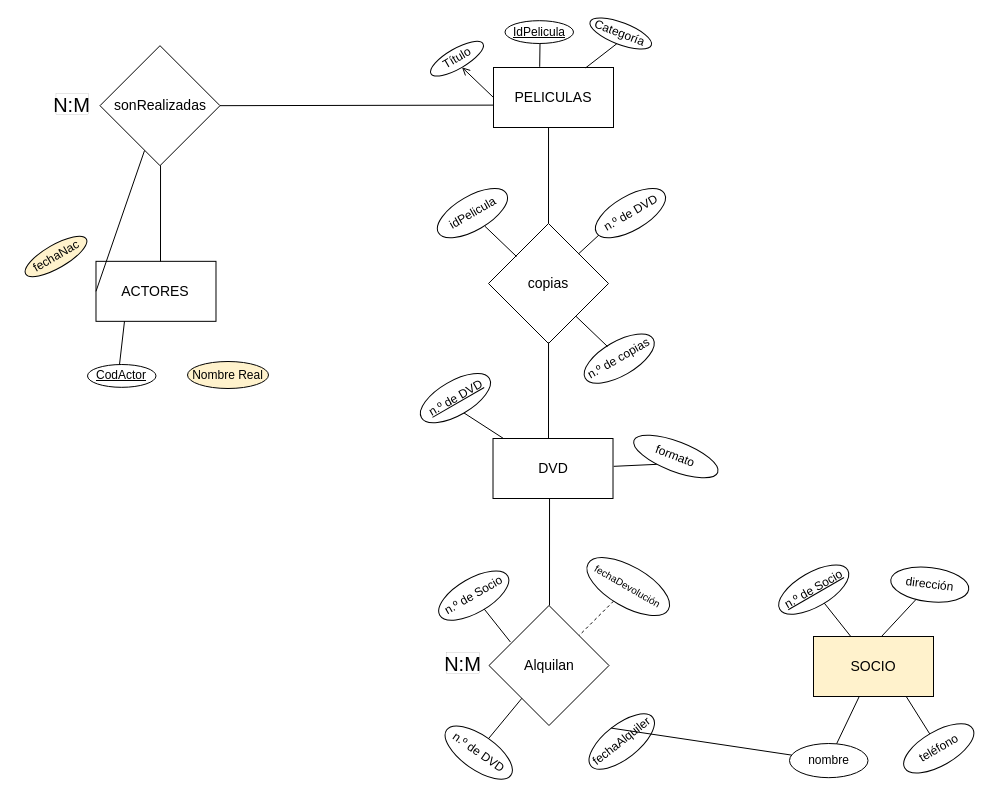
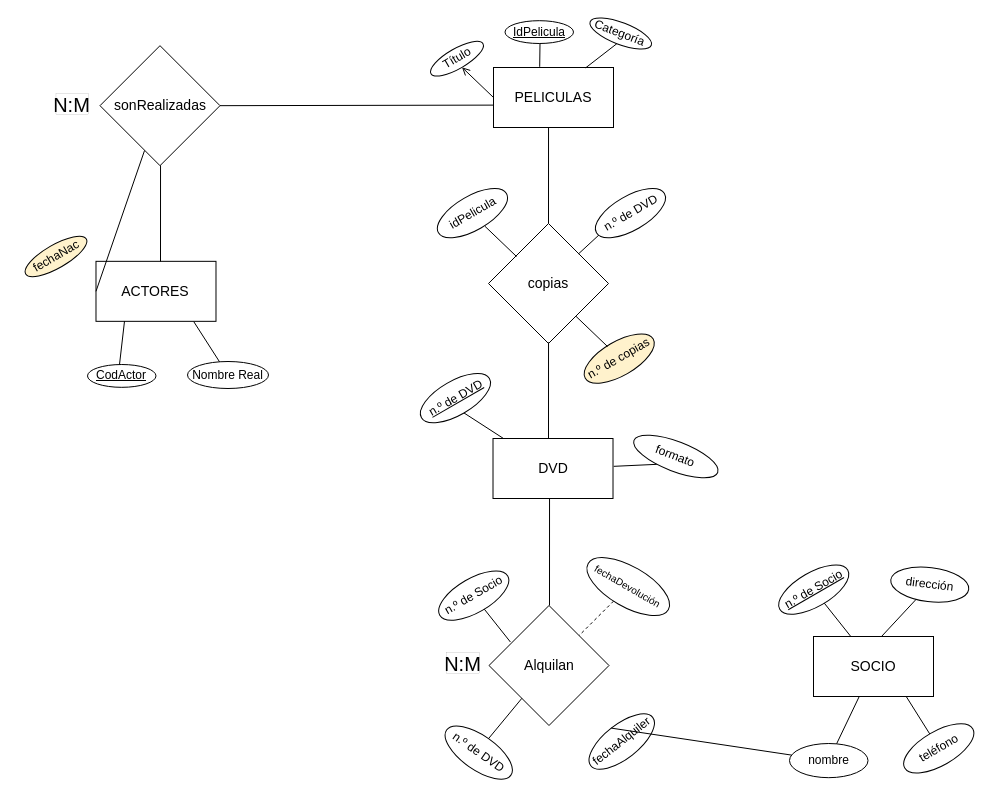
  <mxCell id="0" />
  <mxCell id="1" parent="0" />
  <mxCell id="2" value="&lt;font style=&quot;vertical-align: inherit;&quot;&gt;&lt;font style=&quot;vertical-align: inherit; font-size: 14px;&quot;&gt;PELICULAS&lt;/font&gt;&lt;/font&gt;" style="rounded=0;whiteSpace=wrap;html=1;" parent="1" vertex="1"><mxGeometry x="493" y="67" width="120" height="60" as="geometry" /></mxCell>
  <mxCell id="3" value="&lt;font style=&quot;vertical-align: inherit;&quot;&gt;&lt;font style=&quot;vertical-align: inherit;&quot;&gt;Título&lt;/font&gt;&lt;/font&gt;" style="ellipse;whiteSpace=wrap;html=1;rotation=-30;" parent="1" vertex="1"><mxGeometry x="426.51" y="48.17" width="60" height="20" as="geometry" /></mxCell>
  <mxCell id="4" value="&lt;font style=&quot;vertical-align: inherit;&quot;&gt;&lt;font style=&quot;vertical-align: inherit;&quot;&gt;&lt;font style=&quot;vertical-align: inherit;&quot;&gt;&lt;font style=&quot;vertical-align: inherit;&quot;&gt;&lt;font style=&quot;vertical-align: inherit;&quot;&gt;&lt;font style=&quot;vertical-align: inherit;&quot;&gt;&lt;u&gt;&lt;font style=&quot;vertical-align: inherit;&quot;&gt;&lt;font style=&quot;vertical-align: inherit;&quot;&gt;IdPelicula&lt;br&gt;&lt;/font&gt;&lt;/font&gt;&lt;/u&gt;&lt;/font&gt;&lt;/font&gt;&lt;/font&gt;&lt;/font&gt;&lt;/font&gt;&lt;/font&gt;" style="ellipse;whiteSpace=wrap;html=1;rotation=0;" parent="1" vertex="1"><mxGeometry x="504.51" y="20.17" width="68.49" height="22.83" as="geometry" /></mxCell>
  <mxCell id="5" value="&lt;font style=&quot;vertical-align: inherit;&quot;&gt;&lt;font style=&quot;vertical-align: inherit;&quot;&gt;&lt;font style=&quot;vertical-align: inherit;&quot;&gt;&lt;font style=&quot;vertical-align: inherit;&quot;&gt;&lt;font style=&quot;vertical-align: inherit;&quot;&gt;&lt;font style=&quot;vertical-align: inherit;&quot;&gt;Categoría&lt;/font&gt;&lt;/font&gt;&lt;br&gt;&lt;/font&gt;&lt;/font&gt;&lt;/font&gt;&lt;/font&gt;" style="ellipse;whiteSpace=wrap;html=1;rotation=21;" parent="1" vertex="1"><mxGeometry x="587.49" y="22.09" width="65.49" height="21.83" as="geometry" /></mxCell>
  <mxCell id="6" value="" style="endArrow=open;html=1;rounded=0;entryX=0.5;entryY=1;entryDx=0;entryDy=0;exitX=0;exitY=0.5;exitDx=0;exitDy=0;" parent="1" source="2" target="3" edge="1"><mxGeometry width="50" height="50" relative="1" as="geometry"><mxPoint x="591" y="79" as="sourcePoint" /><mxPoint x="641" y="29" as="targetPoint" /></mxGeometry></mxCell>
  <mxCell id="7" value="" style="endArrow=none;html=1;rounded=0;entryX=0.5;entryY=1;entryDx=0;entryDy=0;exitX=0.31;exitY=-0.028;exitDx=0;exitDy=0;exitPerimeter=0;" parent="1" edge="1"><mxGeometry width="50" height="50" relative="1" as="geometry"><mxPoint x="539.2" y="66.32" as="sourcePoint" /><mxPoint x="539.51" y="42.83" as="targetPoint" /></mxGeometry></mxCell>
  <mxCell id="8" value="" style="endArrow=none;html=1;rounded=0;entryX=0.5;entryY=1;entryDx=0;entryDy=0;exitX=0.31;exitY=-0.028;exitDx=0;exitDy=0;exitPerimeter=0;" parent="1" target="5" edge="1"><mxGeometry width="50" height="50" relative="1" as="geometry"><mxPoint x="585.2" y="67.32" as="sourcePoint" /><mxPoint x="585.51" y="43.83" as="targetPoint" /></mxGeometry></mxCell>
  <mxCell id="9" value="copias" style="rhombus;whiteSpace=wrap;html=1;fontSize=14;" parent="1" vertex="1"><mxGeometry x="488" y="223" width="120" height="120" as="geometry" /></mxCell>
  <mxCell id="10" value="" style="endArrow=none;html=1;rounded=0;entryX=0.417;entryY=1.031;entryDx=0;entryDy=0;entryPerimeter=0;" parent="1" edge="1"><mxGeometry width="50" height="50" relative="1" as="geometry"><mxPoint x="548" y="223" as="sourcePoint" /><mxPoint x="548.04" y="126.86" as="targetPoint" /></mxGeometry></mxCell>
  <mxCell id="11" value="DVD" style="rounded=0;whiteSpace=wrap;html=1;fontSize=14;" parent="1" vertex="1"><mxGeometry x="492.51" y="438" width="120" height="60" as="geometry" /></mxCell>
  <mxCell id="12" value="" style="endArrow=none;html=1;rounded=0;entryX=0.417;entryY=1.031;entryDx=0;entryDy=0;entryPerimeter=0;" parent="1" edge="1"><mxGeometry width="50" height="50" relative="1" as="geometry"><mxPoint x="548" y="438" as="sourcePoint" /><mxPoint x="548.04" y="341.86" as="targetPoint" /></mxGeometry></mxCell>
  <mxCell id="13" value="&lt;font style=&quot;vertical-align: inherit;&quot;&gt;&lt;font style=&quot;vertical-align: inherit;&quot;&gt;&lt;u&gt;&lt;br&gt;n.º de DVD&lt;br&gt;&lt;/u&gt;&lt;br&gt;&lt;/font&gt;&lt;/font&gt;" style="ellipse;whiteSpace=wrap;html=1;rotation=-30;" parent="1" vertex="1"><mxGeometry x="415.7" y="380.58" width="78.51" height="34.17" as="geometry" /></mxCell>
  <mxCell id="14" value="" style="endArrow=none;html=1;rounded=0;entryX=0.5;entryY=1;entryDx=0;entryDy=0;exitX=0;exitY=0.5;exitDx=0;exitDy=0;" parent="1" target="13" edge="1"><mxGeometry width="50" height="50" relative="1" as="geometry"><mxPoint x="503" y="438" as="sourcePoint" /><mxPoint x="651" y="370" as="targetPoint" /></mxGeometry></mxCell>
  <mxCell id="15" value="&lt;font style=&quot;vertical-align: inherit;&quot;&gt;&lt;font style=&quot;vertical-align: inherit;&quot;&gt;&lt;br&gt;&lt;br&gt;idPelicula&lt;br&gt;&lt;br&gt;&lt;br&gt;&lt;/font&gt;&lt;/font&gt;" style="ellipse;whiteSpace=wrap;html=1;rotation=-30;" parent="1" vertex="1"><mxGeometry x="432.7" y="195.58" width="78.51" height="34.17" as="geometry" /></mxCell>
- <mxCell id="16" value="&lt;font style=&quot;vertical-align: inherit;&quot;&gt;&lt;font style=&quot;vertical-align: inherit;&quot;&gt;&lt;br&gt;n.º de copias&lt;br&gt;&lt;br&gt;&lt;/font&gt;&lt;/font&gt;" style="ellipse;whiteSpace=wrap;html=1;rotation=-30;" parent="1" vertex="1"><mxGeometry x="579.49" y="341" width="78.51" height="34.17" as="geometry" /></mxCell>
+ <mxCell id="16" value="&lt;font style=&quot;vertical-align: inherit;&quot;&gt;&lt;font style=&quot;vertical-align: inherit;&quot;&gt;&lt;br&gt;n.º de copias&lt;br&gt;&lt;br&gt;&lt;/font&gt;&lt;/font&gt;" style="ellipse;whiteSpace=wrap;html=1;rotation=-30;fillColor=#fff2cc;" parent="1" vertex="1"><mxGeometry x="579.49" y="341" width="78.51" height="34.17" as="geometry" /></mxCell>
  <mxCell id="17" value="" style="endArrow=none;html=1;rounded=0;entryX=0.5;entryY=1;entryDx=0;entryDy=0;exitX=0;exitY=0.5;exitDx=0;exitDy=0;" parent="1" edge="1"><mxGeometry width="50" height="50" relative="1" as="geometry"><mxPoint x="516" y="256" as="sourcePoint" /><mxPoint x="484.51" y="225.83" as="targetPoint" /></mxGeometry></mxCell>
  <mxCell id="18" value="" style="endArrow=none;html=1;rounded=0;entryX=0.5;entryY=1;entryDx=0;entryDy=0;exitX=0;exitY=0.5;exitDx=0;exitDy=0;" parent="1" edge="1"><mxGeometry width="50" height="50" relative="1" as="geometry"><mxPoint x="607" y="346" as="sourcePoint" /><mxPoint x="575.51" y="315.83" as="targetPoint" /></mxGeometry></mxCell>
- <mxCell id="19" value="SOCIO" style="rounded=0;whiteSpace=wrap;html=1;fontSize=14;fillColor=#fff2cc;" parent="1" vertex="1"><mxGeometry x="813" y="636" width="120" height="60" as="geometry" /></mxCell>
+ <mxCell id="19" value="SOCIO" style="rounded=0;whiteSpace=wrap;html=1;fontSize=14;" parent="1" vertex="1"><mxGeometry x="813" y="636" width="120" height="60" as="geometry" /></mxCell>
  <mxCell id="20" value="Alquilan" style="rhombus;whiteSpace=wrap;html=1;fontSize=14;" parent="1" vertex="1"><mxGeometry x="488.51" y="605" width="120" height="120" as="geometry" /></mxCell>
  <mxCell id="21" value="" style="endArrow=none;html=1;rounded=0;entryX=0.417;entryY=1.031;entryDx=0;entryDy=0;entryPerimeter=0;" parent="1" edge="1"><mxGeometry width="50" height="50" relative="1" as="geometry"><mxPoint x="549" y="605" as="sourcePoint" /><mxPoint x="549.04" y="497.86" as="targetPoint" /></mxGeometry></mxCell>
  <mxCell id="22" value="&lt;font style=&quot;vertical-align: inherit;&quot;&gt;&lt;font style=&quot;vertical-align: inherit;&quot;&gt;&lt;u&gt;&lt;br&gt;n.º de Socio&lt;br&gt;&lt;/u&gt;&lt;br&gt;&lt;/font&gt;&lt;/font&gt;" style="ellipse;whiteSpace=wrap;html=1;rotation=-30;" parent="1" vertex="1"><mxGeometry x="774" y="572" width="78.51" height="34.17" as="geometry" /></mxCell>
  <mxCell id="23" value="&lt;font style=&quot;vertical-align: inherit;&quot;&gt;&lt;font style=&quot;vertical-align: inherit;&quot;&gt;&lt;br&gt;dirección&lt;br&gt;&lt;br&gt;&lt;/font&gt;&lt;/font&gt;" style="ellipse;whiteSpace=wrap;html=1;rotation=7;" parent="1" vertex="1"><mxGeometry x="890" y="567" width="78.51" height="34.17" as="geometry" /></mxCell>
  <mxCell id="24" value="&lt;font style=&quot;vertical-align: inherit;&quot;&gt;&lt;font style=&quot;vertical-align: inherit;&quot;&gt;&lt;br&gt;nombre&lt;br&gt;&lt;br&gt;&lt;/font&gt;&lt;/font&gt;" style="ellipse;whiteSpace=wrap;html=1;rotation=0;" parent="1" vertex="1"><mxGeometry x="789" y="743" width="78.51" height="34.17" as="geometry" /></mxCell>
  <mxCell id="25" value="&lt;font style=&quot;vertical-align: inherit;&quot;&gt;&lt;font style=&quot;vertical-align: inherit;&quot;&gt;teléfono&lt;br&gt;&lt;/font&gt;&lt;/font&gt;" style="ellipse;whiteSpace=wrap;html=1;rotation=-30;" parent="1" vertex="1"><mxGeometry x="899" y="730.83" width="78.51" height="34.17" as="geometry" /></mxCell>
  <mxCell id="26" value="" style="endArrow=none;html=1;rounded=0;fontSize=14;" parent="1" target="23" edge="1"><mxGeometry width="50" height="50" relative="1" as="geometry"><mxPoint x="881" y="636" as="sourcePoint" /><mxPoint x="931" y="586" as="targetPoint" /></mxGeometry></mxCell>
  <mxCell id="27" value="" style="endArrow=none;html=1;rounded=0;fontSize=14;exitX=0.316;exitY=0.025;exitDx=0;exitDy=0;exitPerimeter=0;" parent="1" target="22" edge="1"><mxGeometry width="50" height="50" relative="1" as="geometry"><mxPoint x="849.92" y="635.5" as="sourcePoint" /><mxPoint x="829.56" y="603.821" as="targetPoint" /></mxGeometry></mxCell>
  <mxCell id="28" value="" style="endArrow=none;html=1;rounded=0;fontSize=14;" parent="1" source="24" target="19" edge="1"><mxGeometry width="50" height="50" relative="1" as="geometry"><mxPoint x="831.92" y="745.5" as="sourcePoint" /><mxPoint x="805.891" y="712.635" as="targetPoint" /></mxGeometry></mxCell>
  <mxCell id="29" value="" style="endArrow=none;html=1;rounded=0;fontSize=14;" parent="1" source="25" edge="1"><mxGeometry width="50" height="50" relative="1" as="geometry"><mxPoint x="883.185" y="743.352" as="sourcePoint" /><mxPoint x="905.733" y="696" as="targetPoint" /></mxGeometry></mxCell>
  <mxCell id="30" value="&lt;font style=&quot;vertical-align: inherit;&quot;&gt;&lt;font style=&quot;vertical-align: inherit;&quot;&gt;&lt;br&gt;n.º de DVD&lt;br&gt;&lt;br&gt;&lt;/font&gt;&lt;/font&gt;" style="ellipse;whiteSpace=wrap;html=1;rotation=35;" parent="1" vertex="1"><mxGeometry x="439" y="735" width="78.51" height="34.17" as="geometry" /></mxCell>
  <mxCell id="31" value="" style="endArrow=none;html=1;rounded=0;fontSize=14;exitX=0.5;exitY=0;exitDx=0;exitDy=0;" parent="1" source="30" target="20" edge="1"><mxGeometry width="50" height="50" relative="1" as="geometry"><mxPoint x="479.255" y="755.359" as="sourcePoint" /><mxPoint x="501.733" y="708" as="targetPoint" /></mxGeometry></mxCell>
  <mxCell id="32" value="&lt;font style=&quot;vertical-align: inherit;&quot;&gt;&lt;font style=&quot;vertical-align: inherit;&quot;&gt;&lt;br&gt;fechaAlquiler&lt;br&gt;&lt;br&gt;&lt;/font&gt;&lt;/font&gt;" style="ellipse;whiteSpace=wrap;html=1;rotation=-38;" parent="1" vertex="1"><mxGeometry x="582" y="724" width="78.51" height="34.17" as="geometry" /></mxCell>
  <mxCell id="33" value="" style="endArrow=none;html=1;rounded=0;fontSize=14;exitX=0.5;exitY=0;exitDx=0;exitDy=0;" parent="1" source="32" target="24" edge="1"><mxGeometry width="50" height="50" relative="1" as="geometry"><mxPoint x="613.255" y="765.359" as="sourcePoint" /><mxPoint x="655.226" y="707.716" as="targetPoint" /></mxGeometry></mxCell>
  <mxCell id="34" value="&lt;font style=&quot;vertical-align: inherit; font-size: 10px;&quot;&gt;&lt;font style=&quot;vertical-align: inherit; font-size: 10px;&quot;&gt;&lt;br&gt;fechaDevolución&lt;br&gt;&lt;br&gt;&lt;/font&gt;&lt;/font&gt;" style="ellipse;whiteSpace=wrap;html=1;rotation=30;" parent="1" vertex="1"><mxGeometry x="581.49" y="565.96" width="92.51" height="40.26" as="geometry" /></mxCell>
  <mxCell id="35" value="" style="endArrow=none;html=1;rounded=0;fontSize=14;dashed=1;" parent="1" source="34" target="20" edge="1"><mxGeometry width="50" height="50" relative="1" as="geometry"><mxPoint x="620.736" y="625.622" as="sourcePoint" /><mxPoint x="588.415" y="593.095" as="targetPoint" /></mxGeometry></mxCell>
  <mxCell id="36" value="&lt;span style=&quot;font-size: 14px;&quot;&gt;ACTORES&lt;br&gt;&lt;/span&gt;" style="rounded=0;whiteSpace=wrap;html=1;" parent="1" vertex="1"><mxGeometry x="95.49" y="260.83" width="120" height="60" as="geometry" /></mxCell>
  <mxCell id="37" value="fechaNac&lt;br&gt;" style="ellipse;whiteSpace=wrap;html=1;rotation=-30;fillColor=#fff2cc;" parent="1" vertex="1"><mxGeometry x="20.5" y="244.28" width="70" height="23.33" as="geometry" /></mxCell>
  <mxCell id="38" value="&lt;font style=&quot;vertical-align: inherit;&quot;&gt;&lt;font style=&quot;vertical-align: inherit;&quot;&gt;&lt;font style=&quot;vertical-align: inherit;&quot;&gt;&lt;font style=&quot;vertical-align: inherit;&quot;&gt;&lt;font style=&quot;vertical-align: inherit;&quot;&gt;&lt;font style=&quot;vertical-align: inherit;&quot;&gt;&lt;u&gt;&lt;font style=&quot;vertical-align: inherit;&quot;&gt;&lt;font style=&quot;vertical-align: inherit;&quot;&gt;CodActor&lt;br&gt;&lt;/font&gt;&lt;/font&gt;&lt;/u&gt;&lt;/font&gt;&lt;/font&gt;&lt;/font&gt;&lt;/font&gt;&lt;/font&gt;&lt;/font&gt;" style="ellipse;whiteSpace=wrap;html=1;rotation=0;" parent="1" vertex="1"><mxGeometry x="87" y="364" width="68.49" height="22.83" as="geometry" /></mxCell>
  <mxCell id="39" value="" style="endArrow=none;html=1;rounded=0;exitX=0;exitY=0.5;exitDx=0;exitDy=0;" parent="1" source="36" target="43" edge="1"><mxGeometry width="50" height="50" relative="1" as="geometry"><mxPoint x="193.49" y="272.83" as="sourcePoint" /><mxPoint x="243.49" y="222.83" as="targetPoint" /></mxGeometry></mxCell>
  <mxCell id="40" value="" style="endArrow=none;html=1;rounded=0;entryX=0.5;entryY=1;entryDx=0;entryDy=0;" parent="1" edge="1"><mxGeometry width="50" height="50" relative="1" as="geometry"><mxPoint x="119" y="364" as="sourcePoint" /><mxPoint x="124" y="320.66" as="targetPoint" /></mxGeometry></mxCell>
- <mxCell id="41" value="&lt;font style=&quot;vertical-align: inherit;&quot;&gt;&lt;font style=&quot;vertical-align: inherit;&quot;&gt;&lt;font style=&quot;vertical-align: inherit;&quot;&gt;&lt;font style=&quot;vertical-align: inherit;&quot;&gt;&lt;font style=&quot;vertical-align: inherit;&quot;&gt;&lt;font style=&quot;vertical-align: inherit;&quot;&gt;&lt;font style=&quot;vertical-align: inherit;&quot;&gt;&lt;font style=&quot;vertical-align: inherit;&quot;&gt;Nombre Real&lt;br&gt;&lt;/font&gt;&lt;/font&gt;&lt;/font&gt;&lt;/font&gt;&lt;/font&gt;&lt;/font&gt;&lt;/font&gt;&lt;/font&gt;" style="ellipse;whiteSpace=wrap;html=1;rotation=0;fillColor=#fff2cc;" parent="1" vertex="1"><mxGeometry x="187" y="361" width="81" height="27" as="geometry" /></mxCell>
+ <mxCell id="41" value="&lt;font style=&quot;vertical-align: inherit;&quot;&gt;&lt;font style=&quot;vertical-align: inherit;&quot;&gt;&lt;font style=&quot;vertical-align: inherit;&quot;&gt;&lt;font style=&quot;vertical-align: inherit;&quot;&gt;&lt;font style=&quot;vertical-align: inherit;&quot;&gt;&lt;font style=&quot;vertical-align: inherit;&quot;&gt;&lt;font style=&quot;vertical-align: inherit;&quot;&gt;&lt;font style=&quot;vertical-align: inherit;&quot;&gt;Nombre Real&lt;br&gt;&lt;/font&gt;&lt;/font&gt;&lt;/font&gt;&lt;/font&gt;&lt;/font&gt;&lt;/font&gt;&lt;/font&gt;&lt;/font&gt;" style="ellipse;whiteSpace=wrap;html=1;rotation=0;" parent="1" vertex="1"><mxGeometry x="187" y="361" width="81" height="27" as="geometry" /></mxCell>
+ <mxCell id="42" value="" style="endArrow=none;html=1;rounded=0;entryX=0.815;entryY=1.006;entryDx=0;entryDy=0;entryPerimeter=0;" parent="1" source="41" target="36" edge="1"><mxGeometry width="50" height="50" relative="1" as="geometry"><mxPoint x="219" y="354" as="sourcePoint" /><mxPoint x="230" y="323.66" as="targetPoint" /></mxGeometry></mxCell>
  <mxCell id="43" value="sonRealizadas" style="rhombus;whiteSpace=wrap;html=1;fontSize=14;" parent="1" vertex="1"><mxGeometry x="99.5" y="45.17" width="120" height="120" as="geometry" /></mxCell>
  <mxCell id="44" value="" style="endArrow=none;html=1;rounded=0;entryX=0.417;entryY=1.031;entryDx=0;entryDy=0;entryPerimeter=0;" parent="1" edge="1"><mxGeometry width="50" height="50" relative="1" as="geometry"><mxPoint x="160" y="261" as="sourcePoint" /><mxPoint x="160.04" y="164.86" as="targetPoint" /></mxGeometry></mxCell>
  <mxCell id="45" value="" style="endArrow=none;html=1;rounded=0;entryX=1;entryY=0.5;entryDx=0;entryDy=0;exitX=-0.003;exitY=0.627;exitDx=0;exitDy=0;exitPerimeter=0;" parent="1" source="2" target="43" edge="1"><mxGeometry width="50" height="50" relative="1" as="geometry"><mxPoint x="420" y="105" as="sourcePoint" /><mxPoint x="293.04" y="97.86" as="targetPoint" /></mxGeometry></mxCell>
  <mxCell id="46" value="&lt;font style=&quot;vertical-align: inherit;&quot;&gt;&lt;font style=&quot;vertical-align: inherit;&quot;&gt;&lt;font style=&quot;vertical-align: inherit;&quot;&gt;&lt;font style=&quot;vertical-align: inherit;&quot;&gt;&lt;font style=&quot;vertical-align: inherit;&quot;&gt;&lt;font style=&quot;vertical-align: inherit;&quot;&gt;&lt;font style=&quot;vertical-align: inherit;&quot;&gt;&lt;font style=&quot;vertical-align: inherit;&quot;&gt;&lt;br&gt;formato&lt;br&gt;&lt;/font&gt;&lt;/font&gt;&lt;/font&gt;&lt;/font&gt;&lt;br&gt;&lt;/font&gt;&lt;/font&gt;&lt;/font&gt;&lt;/font&gt;" style="ellipse;whiteSpace=wrap;html=1;rotation=21;" vertex="1" parent="1"><mxGeometry x="630.48" y="441" width="89.73" height="29.91" as="geometry" /></mxCell>
  <mxCell id="47" value="" style="endArrow=none;html=1;rounded=0;exitX=0;exitY=0.5;exitDx=0;exitDy=0;" edge="1" parent="1"><mxGeometry width="50" height="50" relative="1" as="geometry"><mxPoint x="656.24" y="463.83" as="sourcePoint" /><mxPoint x="613.24" y="465.83" as="targetPoint" /></mxGeometry></mxCell>
  <mxCell id="48" value="&lt;font style=&quot;vertical-align: inherit;&quot;&gt;&lt;font style=&quot;vertical-align: inherit;&quot;&gt;&lt;span&gt;&lt;br&gt;n.º de Socio&lt;br&gt;&lt;/span&gt;&lt;br&gt;&lt;/font&gt;&lt;/font&gt;" style="ellipse;whiteSpace=wrap;html=1;rotation=-30;fontStyle=0" vertex="1" parent="1"><mxGeometry x="434" y="578" width="78.51" height="34.17" as="geometry" /></mxCell>
  <mxCell id="49" value="" style="endArrow=none;html=1;rounded=0;fontSize=14;exitX=0.316;exitY=0.025;exitDx=0;exitDy=0;exitPerimeter=0;" edge="1" parent="1" target="48"><mxGeometry width="50" height="50" relative="1" as="geometry"><mxPoint x="509.92" y="641.5" as="sourcePoint" /><mxPoint x="489.56" y="609.821" as="targetPoint" /></mxGeometry></mxCell>
  <mxCell id="50" value="&lt;font style=&quot;vertical-align: inherit;&quot;&gt;&lt;font style=&quot;vertical-align: inherit;&quot;&gt;&lt;span style=&quot;font-size: 20px;&quot;&gt;N:M&lt;/span&gt;&lt;br&gt;&lt;/font&gt;&lt;/font&gt;" style="rounded=0;whiteSpace=wrap;html=1;strokeWidth=0;" vertex="1" parent="1"><mxGeometry x="446" y="652.28" width="32.95" height="20.72" as="geometry" /></mxCell>
  <mxCell id="51" value="" style="endArrow=none;html=1;rounded=0;entryX=0.5;entryY=1;entryDx=0;entryDy=0;" edge="1" parent="1"><mxGeometry width="50" height="50" relative="1" as="geometry"><mxPoint x="578.189" y="253.189" as="sourcePoint" /><mxPoint x="608.973" y="224.753" as="targetPoint" /></mxGeometry></mxCell>
  <mxCell id="52" value="&lt;font style=&quot;vertical-align: inherit;&quot;&gt;&lt;font style=&quot;vertical-align: inherit;&quot;&gt;&lt;br&gt;n.º de DVD&lt;br&gt;&lt;br&gt;&lt;/font&gt;&lt;/font&gt;" style="ellipse;whiteSpace=wrap;html=1;rotation=-30;" vertex="1" parent="1"><mxGeometry x="590.7" y="195.58" width="78.51" height="34.17" as="geometry" /></mxCell>
  <mxCell id="53" value="&lt;font style=&quot;vertical-align: inherit;&quot;&gt;&lt;font style=&quot;vertical-align: inherit;&quot;&gt;&lt;span style=&quot;font-size: 20px;&quot;&gt;N:M&lt;/span&gt;&lt;br&gt;&lt;/font&gt;&lt;/font&gt;" style="rounded=0;whiteSpace=wrap;html=1;strokeWidth=0;" vertex="1" parent="1"><mxGeometry x="55.49" y="93.28" width="32.95" height="20.72" as="geometry" /></mxCell>
